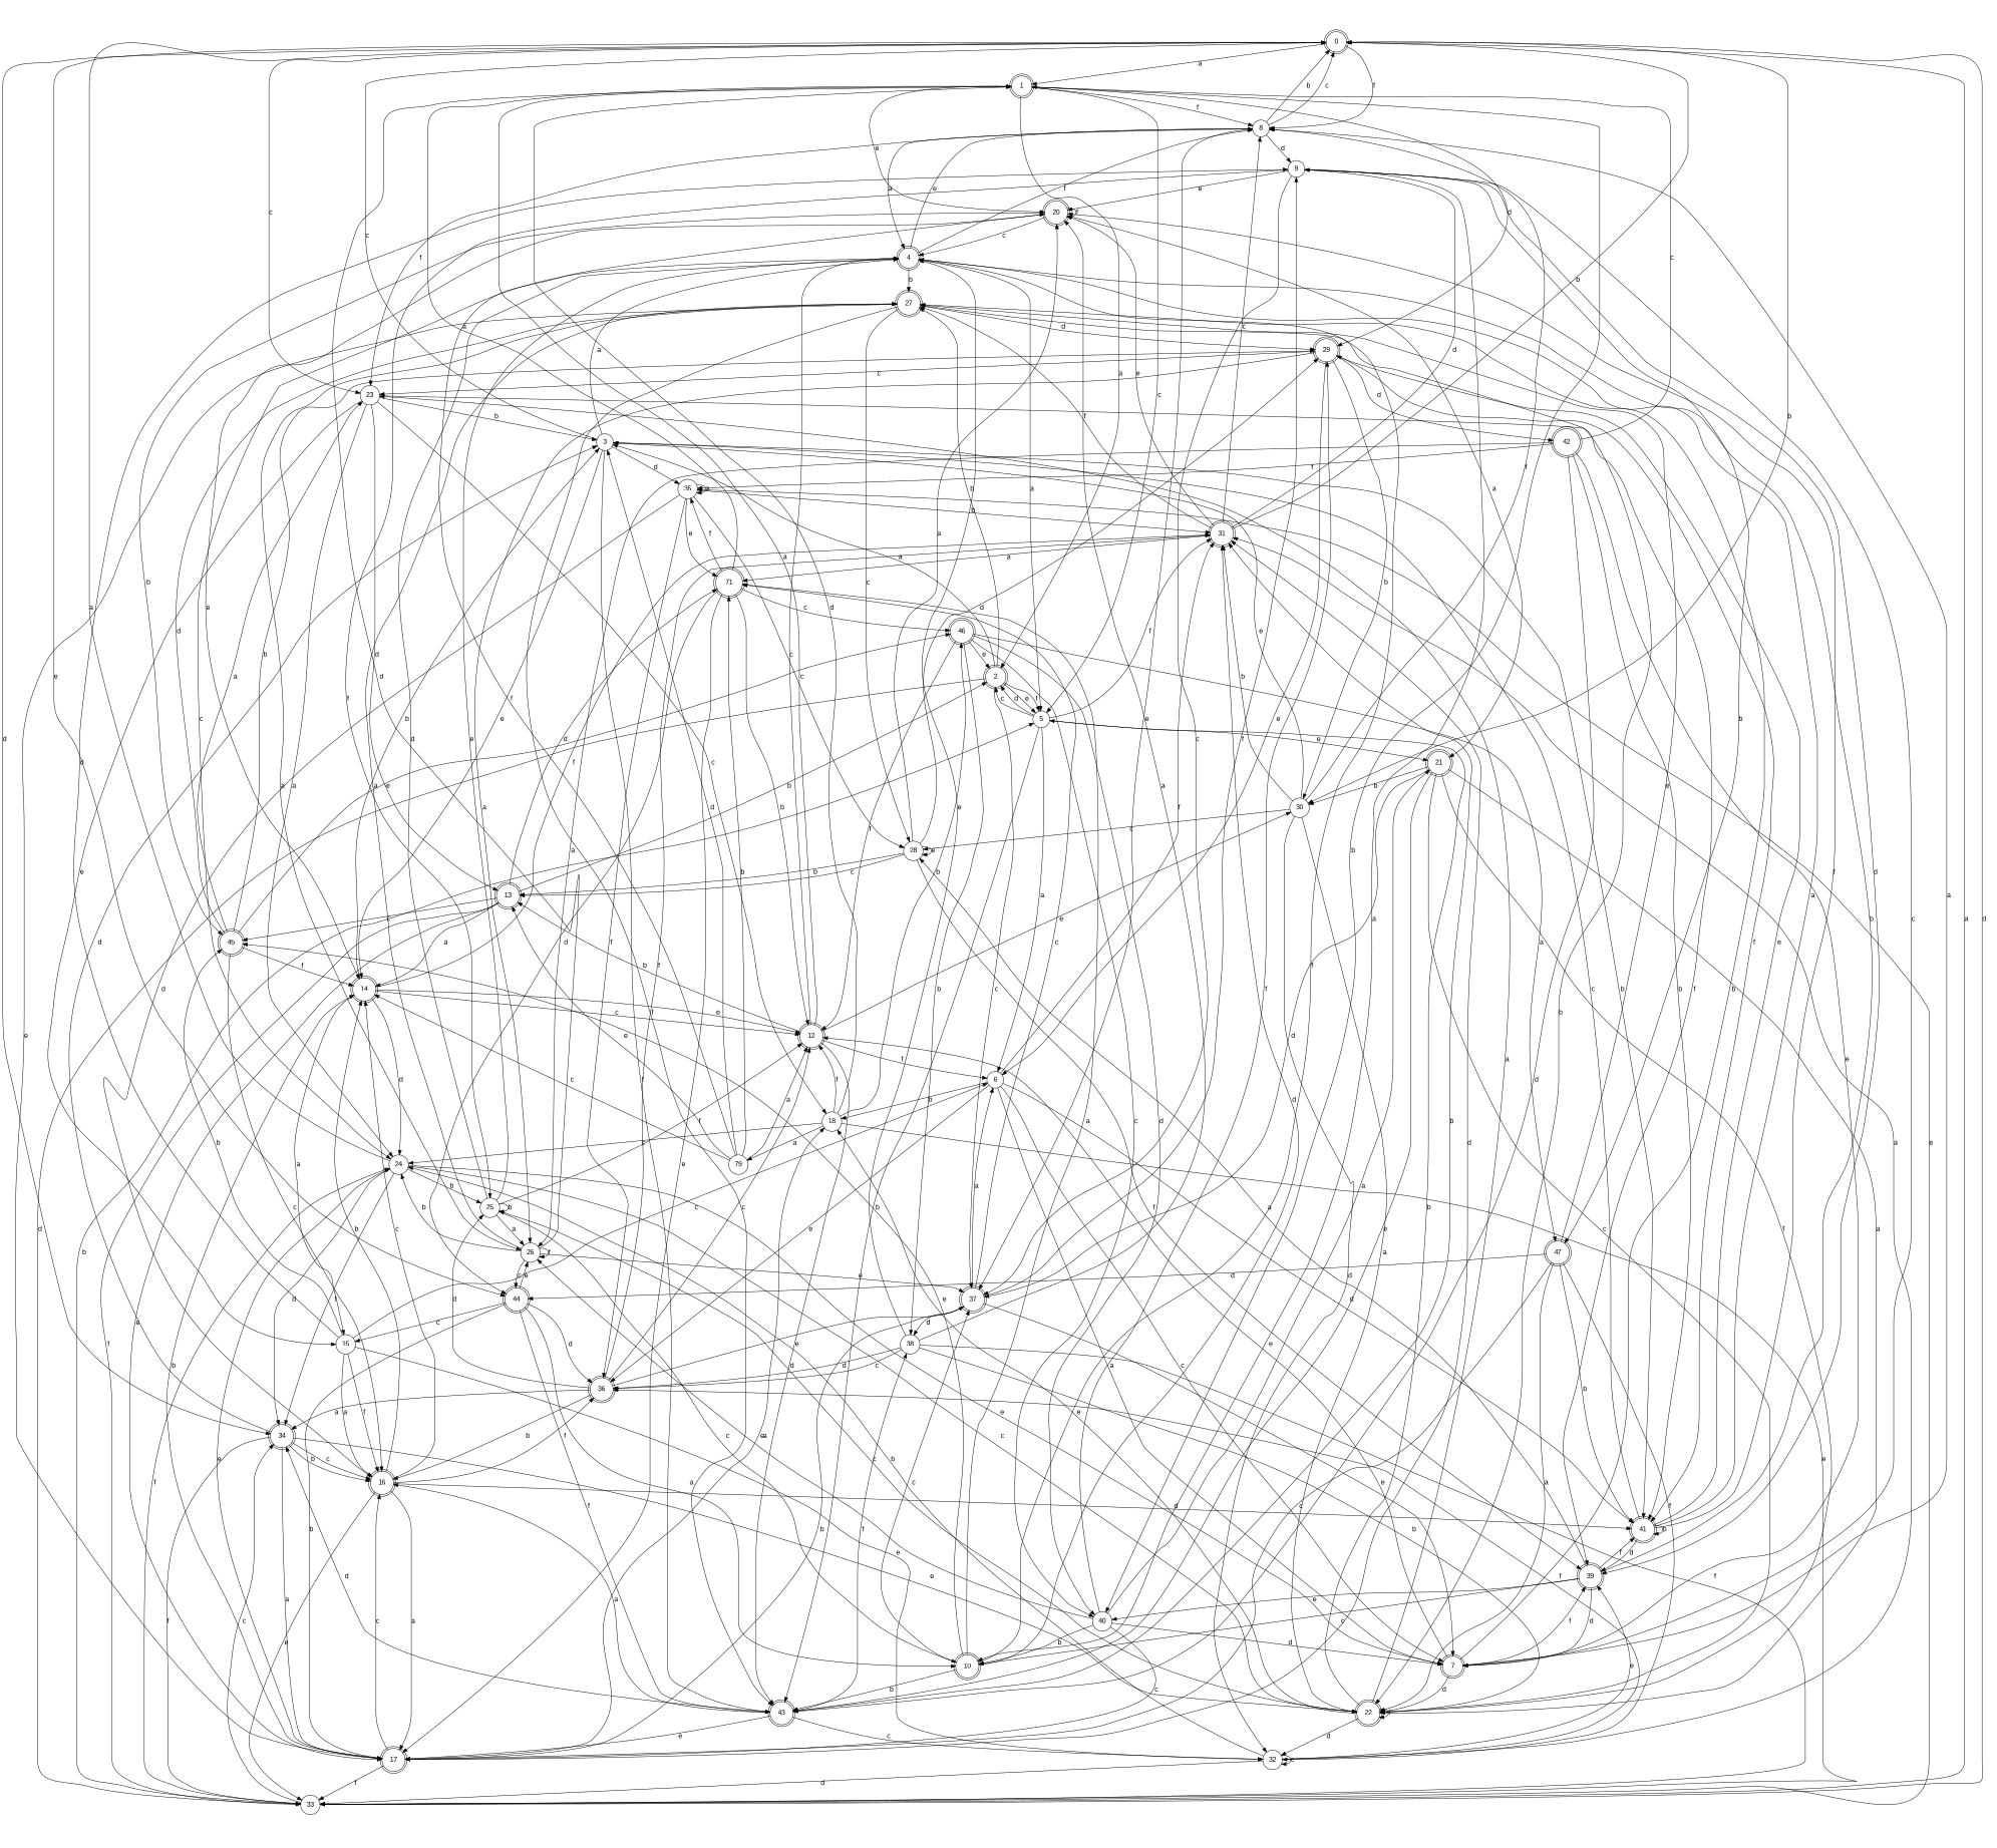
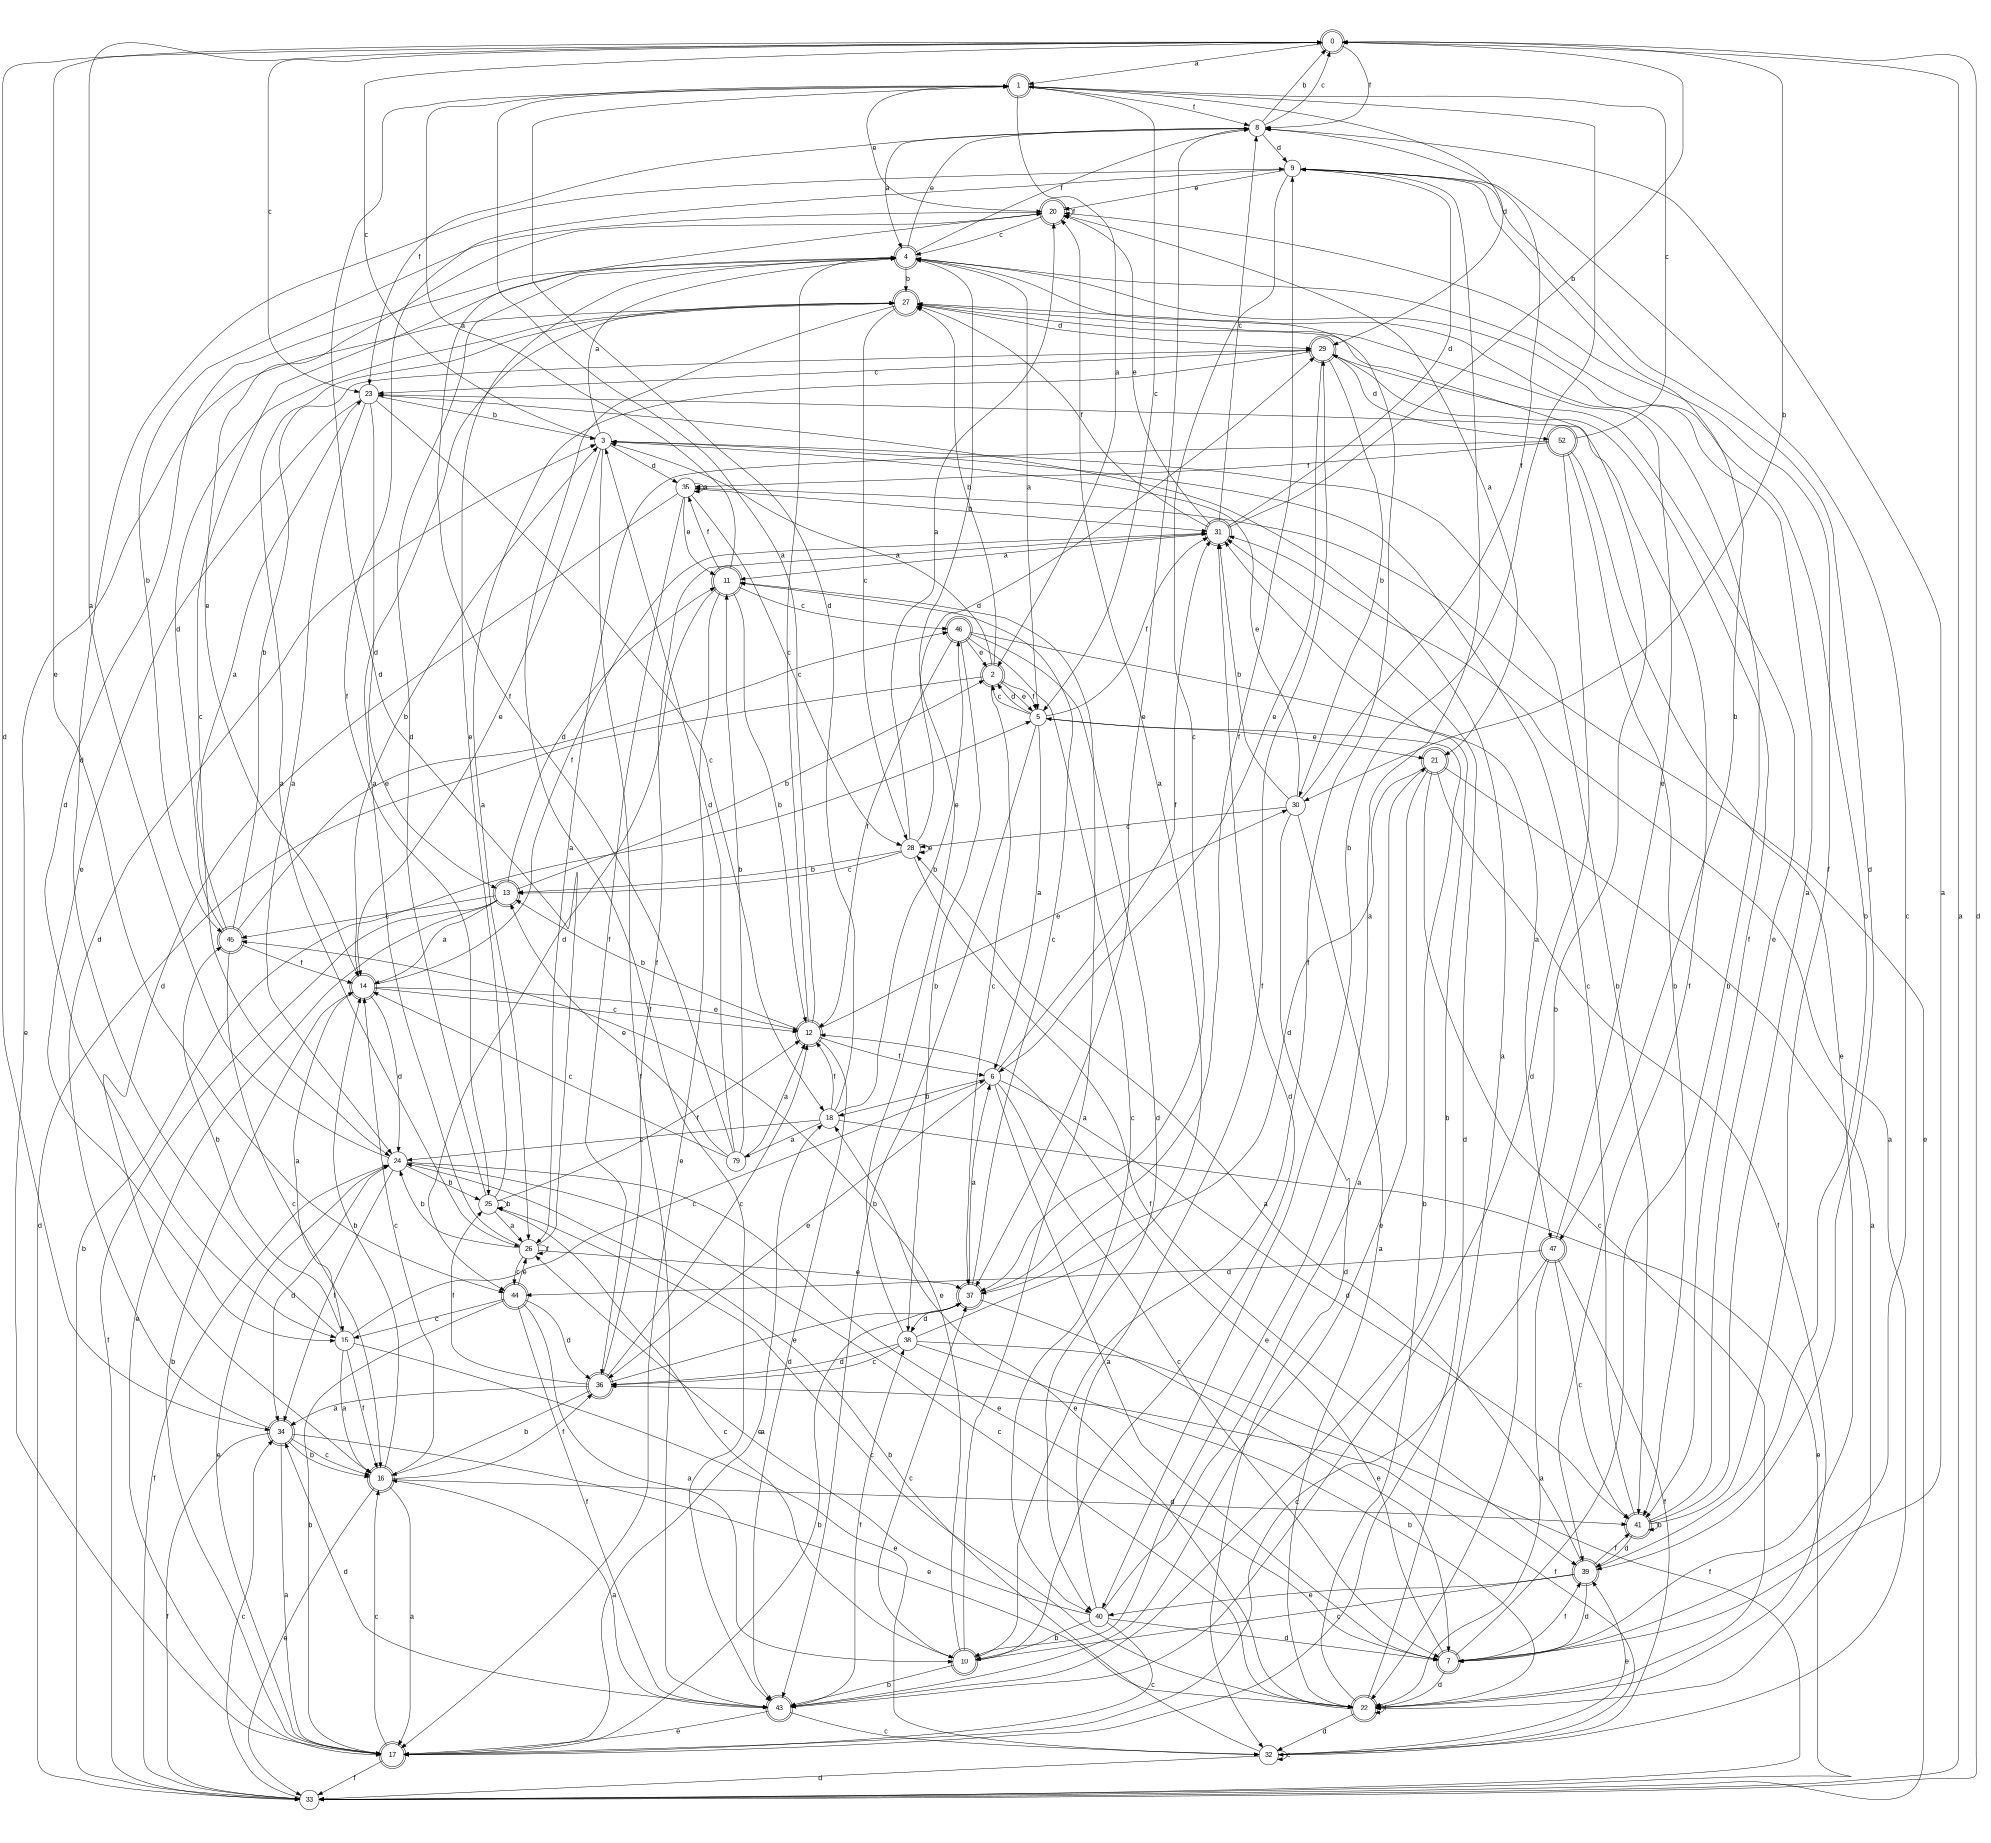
  digraph {
    fontname="Liberation Sans"
    rankdir=TB
    node [color=black fillcolor=white fontname="Liberation Sans" shape=doublecircle style="rounded,filled"]
    edge [fontname="Liberation Sans"]
    n1 [label=0]
    n2 [label=1]
    n3 [label=8 shape=circle style=filled]
    n4 [label=23 shape=circle style=filled]
    n5 [label=30 shape=circle style=filled]
    n6 [label=34]
    n7 [label=44]
    n8 [label=2]
    n9 [label=5 shape=circle style=filled]
    n10 [label=20]
    n11 [label=29]
    n12 [label=40 shape=circle style=filled]
    n13 [label=37]
    n14 [label=4]
    n15 [label=9 shape=circle style=filled]
    n16 [label=3 shape=circle style=filled]
    n17 [label=15 shape=circle style=filled]
    n18 [label=24 shape=circle style=filled]
    n19 [label=18 shape=circle style=filled]
    n20 [label=39]
    n21 [label=13]
    n22 [label=31]
    n23 [label=22]
    n24 [label=32 shape=circle style=filled]
    n25 [label=28 shape=circle style=filled]
    n26 [label=33 shape=circle style=filled]
    n27 [label=17]
    n28 [label=16]
    n29 [label=43]
    n30 [label=36]
    n31 [label=10]
    n32 [label=26 shape=circle style=filled]
    n33 [label=27]
    n34 [label=6 shape=circle style=filled]
    n35 [label=21]
    n36 [label=14]
    n37 [label=45]
    n38 [label=41]
-   n39 [label=42]
+   n39 [label=52]
    n40 [label=7]
    n41 [label=35 shape=circle style=filled]
-   n42 [label=71]
+   n42 [label=11]
    n43 [label=38 shape=circle style=filled]
    n44 [label=12]
    n45 [label=25 shape=circle style=filled]
    n46 [label=46]
    n47 [label=79 shape=circle style=filled]
    n48 [label=47]
    n1 -> n2 [label=a]
    n1 -> n3 [label=f]
    n1 -> n4 [label=c]
    n1 -> n5 [label=b]
    n1 -> n6 [label=d]
    n1 -> n7 [label=e]
    n2 -> n3 [label=f]
    n2 -> n8 [label=a]
    n2 -> n9 [label=c]
    n2 -> n10 [label=e]
    n2 -> n11 [label=d]
    n2 -> n12 [label=b]
    n3 -> n1 [label=b]
    n3 -> n1 [label=c]
    n3 -> n4 [label=f]
    n3 -> n13 [label=e]
    n3 -> n14 [label=a]
    n3 -> n15 [label=d]
    n4 -> n16 [label=b]
    n4 -> n17 [label=e]
    n4 -> n18 [label=a]
    n4 -> n19 [label=c]
    n4 -> n20 [label=f]
    n4 -> n21 [label=d]
    n5 -> n3 [label=f]
    n5 -> n16 [label=e]
    n5 -> n22 [label=b]
    n5 -> n23 [label=a]
    n5 -> n24 [label=d]
    n5 -> n25 [label=c]
    n6 -> n16 [label=d]
    n6 -> n23 [label=e]
    n6 -> n26 [label=f]
    n6 -> n27 [label=a]
    n6 -> n28 [label=b]
    n6 -> n28 [label=c]
    n7 -> n17 [label=c]
    n7 -> n27 [label=b]
    n7 -> n29 [label=f]
    n7 -> n30 [label=d]
    n7 -> n31 [label=a]
    n7 -> n32 [label=e]
    n8 -> n9 [label=e]
    n8 -> n9 [label=f]
    n8 -> n13 [label=c]
    n8 -> n16 [label=a]
    n8 -> n26 [label=d]
    n8 -> n33 [label=b]
    n9 -> n8 [label=c]
    n9 -> n8 [label=d]
    n9 -> n22 [label=f]
    n9 -> n29 [label=b]
    n9 -> n34 [label=a]
    n9 -> n35 [label=e]
    n10 -> n10 [label=f]
    n10 -> n14 [label=c]
    n10 -> n35 [label=a]
    n10 -> n36 [label=e]
    n10 -> n37 [label=b]
    n11 -> n4 [label=c]
    n11 -> n5 [label=b]
    n11 -> n32 [label=a]
    n11 -> n34 [label=e]
    n11 -> n38 [label=f]
    n11 -> n39 [label=d]
    n12 -> n11 [label=f]
    n12 -> n27 [label=c]
    n12 -> n31 [label=b]
    n12 -> n32 [label=e]
    n12 -> n35 [label=a]
    n12 -> n40 [label=d]
    n13 -> n15 [label=f]
    n13 -> n27 [label=b]
    n13 -> n34 [label=a]
    n13 -> n40 [label=e]
    n13 -> n42 [label=c]
    n13 -> n43 [label=d]
    n14 -> n3 [label=e]
    n14 -> n3 [label=f]
    n14 -> n9 [label=a]
+   n14 -> n17 [label=d]
    n14 -> n18 [label=c]
    n14 -> n33 [label=b]
    n15 -> n10 [label=e]
    n15 -> n13 [label=c]
    n15 -> n20 [label=d]
    n15 -> n31 [label=a]
    n15 -> n45 [label=f]
    n15 -> n48 [label=b]
    n16 -> n1 [label=c]
    n16 -> n14 [label=a]
    n16 -> n29 [label=f]
    n16 -> n36 [label=e]
    n16 -> n38 [label=b]
    n16 -> n41 [label=d]
    n17 -> n15 [label=d]
    n17 -> n24 [label=e]
    n17 -> n28 [label=a]
    n17 -> n28 [label=f]
    n17 -> n34 [label=c]
    n17 -> n37 [label=b]
    n18 -> n1 [label=a]
    n18 -> n6 [label=d]
    n18 -> n6 [label=f]
    n18 -> n23 [label=c]
    n18 -> n40 [label=e]
    n18 -> n45 [label=b]
    n19 -> n2 [label=d]
    n19 -> n18 [label=c]
    n19 -> n26 [label=e]
    n19 -> n44 [label=f]
    n19 -> n46 [label=b]
    n19 -> n47 [label=a]
    n20 -> n12 [label=e]
    n20 -> n14 [label=b]
    n20 -> n25 [label=a]
    n20 -> n31 [label=c]
    n20 -> n38 [label=f]
    n20 -> n40 [label=d]
    n21 -> n8 [label=b]
    n21 -> n26 [label=f]
    n21 -> n27 [label=e]
    n21 -> n36 [label=a]
    n21 -> n37 [label=c]
    n21 -> n42 [label=d]
    n22 -> n1 [label=b]
    n22 -> n3 [label=c]
    n22 -> n10 [label=e]
    n22 -> n15 [label=d]
    n22 -> n33 [label=f]
    n22 -> n42 [label=a]
    n23 -> n4 [label=a]
    n23 -> n9 [label=b]
    n23 -> n19 [label=e]
    n23 -> n23 [label=f]
    n23 -> n24 [label=d]
    n23 -> n45 [label=c]
    n24 -> n18 [label=b]
    n24 -> n20 [label=e]
    n24 -> n22 [label=a]
    n24 -> n24 [label=c]
    n24 -> n26 [label=d]
    n24 -> n30 [label=f]
    n25 -> n10 [label=a]
    n25 -> n11 [label=d]
    n25 -> n20 [label=f]
    n25 -> n21 [label=b]
    n25 -> n21 [label=c]
    n25 -> n25 [label=e]
    n26 -> n1 [label=a]
    n26 -> n1 [label=d]
    n26 -> n6 [label=c]
    n26 -> n9 [label=b]
    n26 -> n18 [label=f]
    n26 -> n41 [label=e]
    n27 -> n18 [label=e]
    n27 -> n19 [label=a]
    n27 -> n22 [label=d]
    n27 -> n26 [label=f]
    n27 -> n28 [label=c]
    n27 -> n36 [label=b]
    n28 -> n26 [label=e]
    n28 -> n27 [label=a]
    n28 -> n30 [label=f]
    n28 -> n36 [label=b]
    n28 -> n36 [label=c]
    n28 -> n38 [label=d]
    n29 -> n6 [label=d]
    n29 -> n22 [label=b]
    n29 -> n24 [label=c]
    n29 -> n27 [label=e]
    n29 -> n28 [label=a]
    n29 -> n43 [label=f]
    n30 -> n6 [label=a]
    n30 -> n13 [label=e]
    n30 -> n22 [label=f]
    n30 -> n28 [label=b]
    n30 -> n44 [label=c]
-   n30 -> n45 [label=d]
+   n30 -> n45 [label=f]
    n31 -> n13 [label=c]
    n31 -> n14 [label=f]
    n31 -> n22 [label=d]
    n31 -> n29 [label=b]
    n31 -> n37 [label=e]
    n31 -> n42 [label=a]
    n32 -> n2 [label=d]
    n32 -> n7 [label=c]
    n32 -> n13 [label=e]
    n32 -> n18 [label=b]
    n32 -> n32 [label=f]
    n32 -> n33 [label=a]
    n33 -> n11 [label=d]
    n33 -> n23 [label=b]
    n33 -> n25 [label=c]
    n33 -> n27 [label=e]
    n33 -> n29 [label=f]
    n33 -> n32 [label=a]
    n34 -> n19 [label=b]
    n34 -> n22 [label=f]
    n34 -> n30 [label=e]
    n34 -> n38 [label=d]
    n34 -> n40 [label=a]
    n34 -> n40 [label=c]
-   n35 -> n5 [label=b]
    n35 -> n13 [label=d]
    n35 -> n23 [label=a]
    n35 -> n23 [label=c]
    n35 -> n23 [label=f]
    n35 -> n29 [label=e]
    n36 -> n16 [label=b]
    n36 -> n17 [label=a]
    n36 -> n18 [label=d]
    n36 -> n22 [label=f]
    n36 -> n44 [label=c]
    n36 -> n44 [label=e]
    n37 -> n4 [label=a]
    n37 -> n11 [label=b]
    n37 -> n28 [label=c]
    n37 -> n33 [label=d]
    n37 -> n36 [label=f]
    n37 -> n46 [label=e]
    n38 -> n10 [label=f]
    n38 -> n11 [label=e]
    n38 -> n14 [label=a]
    n38 -> n16 [label=c]
    n38 -> n20 [label=d]
    n38 -> n38 [label=b]
    n39 -> n2 [label=c]
    n39 -> n29 [label=d]
    n39 -> n32 [label=a]
    n39 -> n38 [label=b]
    n39 -> n40 [label=e]
    n39 -> n41 [label=f]
    n40 -> n3 [label=a]
    n40 -> n15 [label=c]
    n40 -> n20 [label=f]
    n40 -> n23 [label=d]
    n40 -> n33 [label=b]
    n40 -> n44 [label=e]
    n41 -> n22 [label=b]
    n41 -> n25 [label=c]
    n41 -> n28 [label=d]
    n41 -> n30 [label=f]
    n41 -> n41 [label=a]
    n41 -> n42 [label=e]
    n42 -> n2 [label=a]
    n42 -> n7 [label=d]
    n42 -> n27 [label=e]
    n42 -> n41 [label=f]
    n42 -> n44 [label=b]
    n42 -> n46 [label=c]
    n43 -> n10 [label=a]
    n43 -> n14 [label=e]
    n43 -> n23 [label=b]
    n43 -> n26 [label=f]
    n43 -> n30 [label=c]
    n43 -> n30 [label=d]
    n44 -> n2 [label=a]
    n44 -> n5 [label=e]
    n44 -> n14 [label=c]
    n44 -> n21 [label=b]
    n44 -> n29 [label=d]
    n44 -> n34 [label=f]
    n45 -> n14 [label=d]
    n45 -> n14 [label=e]
    n45 -> n31 [label=c]
    n45 -> n32 [label=a]
    n45 -> n44 [label=f]
    n45 -> n45 [label=b]
    n46 -> n8 [label=e]
    n46 -> n12 [label=c]
    n46 -> n12 [label=d]
    n46 -> n43 [label=b]
    n46 -> n44 [label=f]
    n46 -> n48 [label=a]
    n47 -> n10 [label=f]
    n47 -> n16 [label=d]
    n47 -> n21 [label=e]
    n47 -> n36 [label=c]
    n47 -> n42 [label=b]
    n47 -> n44 [label=a]
    n48 -> n7 [label=d]
    n48 -> n23 [label=a]
    n48 -> n24 [label=f]
    n48 -> n27 [label=c]
    n48 -> n33 [label=e]
-   n48 -> n38 [label=b]
+   n48 -> n38 [label=c]
  }
